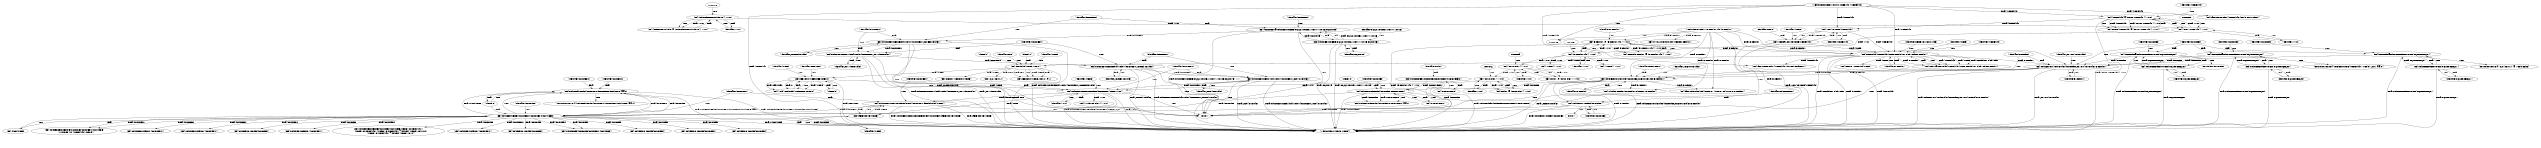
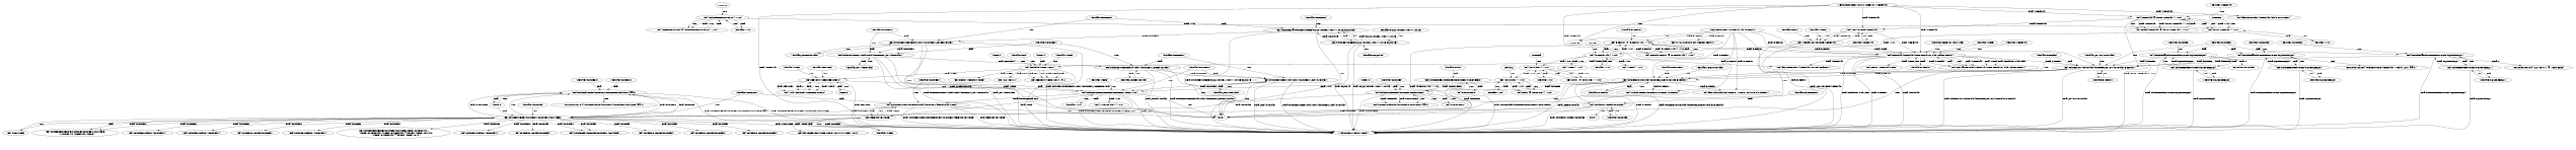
  digraph {
    fontname="DejaVu Sans"
    node [fontname="DejaVu Sans"]
    edge [fontname="DejaVu Sans"]
    n1 [label="(Call,opj_read_header(jp2_stream,jp2_codec,&jp2_image) == 0)"]
    n2 [label="(Literal,0)"]
    n3 [label="(MethodReturn,static Image *)"]
    n4 [label="(ControlStructure,if (opj_read_header(jp2_stream,jp2_codec,&jp2_image) == 0))"]
    n5 [label="(Call,opj_read_header(jp2_stream,jp2_codec,&jp2_image))"]
    n6 [label="(Call,opj_set_decode_area(jp2_codec,jp2_image,image->extract_info.x,\n        image->extract_info.y,image->extract_info.x+(ssize_t) image->columns,\n        image->extract_info.y+(ssize_t) image->rows))"]
    n7 [label="(Call,opj_stream_destroy(jp2_stream))"]
    n8 [label="(Call,opj_destroy_codec(jp2_codec))"]
    n9 [label="(Call,opj_decode(jp2_codec,jp2_stream,jp2_image))"]
    n10 [label="(Call,opj_destroy_codec(jp2_codec))"]
    n11 [label="(Call,opj_destroy_codec(jp2_codec))"]
    n12 [label="(Call,opj_destroy_codec(jp2_codec))"]
    n13 [label="(Call,&jp2_image)"]
    n14 [label="(Call,opj_get_decoded_tile(jp2_codec,jp2_stream,jp2_image,\n      (unsigned int) image_info->scene))"]
    n15 [label="(Call,opj_stream_destroy(jp2_stream))"]
    n16 [label="(Call,opj_stream_destroy(jp2_stream))"]
    n17 [label="(Call,opj_destroy_codec(jp2_codec))"]
    n18 [label="(Call,opj_stream_destroy(jp2_stream))"]
    n19 [label="(Call,opj_stream_set_user_data_length(jp2_stream,GetBlobSize(image)))"]
    n20 [label="(Call,GetBlobSize(image))"]
    n21 [label="(Block,)"]
    n22 [label="(Identifier,image)"]
+   n23 [label="(Call,SetImageExtent(image,image->columns,image->rows))"]
    n24 [label="(Call,opj_stream_set_user_data(jp2_stream,image,NULL))"]
    n25 [label="(Call,(unsigned char *) NULL)"]
    n26 [label="(Identifier,NULL)"]
    n27 [label="(Call,opj_stream_set_skip_function(jp2_stream,JP2SkipHandler))"]
    n28 [label="(Identifier,JP2SkipHandler)"]
    n29 [label="(Call,opj_stream_set_seek_function(jp2_stream,JP2SeekHandler))"]
    n30 [label="(Identifier,JP2SeekHandler)"]
    n31 [label="(Call,opj_stream_set_write_function(jp2_stream,JP2WriteHandler))"]
    n32 [label="(Identifier,JP2WriteHandler)"]
    n33 [label="(Call,opj_stream_set_read_function(jp2_stream,JP2ReadHandler))"]
    n34 [label="(Identifier,JP2ReadHandler)"]
    n35 [label="(Call,jp2_stream=opj_stream_create(OPJ_J2K_STREAM_CHUNK_SIZE,OPJ_TRUE))"]
    n36 [label="(Call,opj_stream_create(OPJ_J2K_STREAM_CHUNK_SIZE,OPJ_TRUE))"]
    n37 [label="(Identifier,OPJ_TRUE)"]
    n38 [label="(Call,SeekBlob(image,SEEK_SET,0))"]
    n39 [label="(Literal,0)"]
    n40 [label="(Call,(void) SeekBlob(image,SEEK_SET,0))"]
    n41 [label="(Call,ReadBlob(image,4,sans))"]
    n42 [label="(Call,IsJ2K(sans,4))"]
    n43 [label="(Call,ReadBlob(image,4,sans) != 4)"]
    n44 [label="(Call,DestroyImageList(image))"]
    n45 [label="(Identifier,sans)"]
    n46 [label="(Call,OpenBlob(image_info,image,ReadBinaryBlobMode,exception))"]
    n47 [label="(Call,opj_set_warning_handler(jp2_codec,JP2WarningHandler,exception))"]
    n48 [label="(Call,GetImageOption(image_info,\"jp2:reduce-factor\"))"]
    n49 [label="(Call,status=OpenBlob(image_info,image,ReadBinaryBlobMode,exception))"]
    n50 [label="(Identifier,exception)"]
    n51 [label="(Call,DestroyImageList(image))"]
    n52 [label="(Call,opj_set_error_handler(jp2_codec,JP2ErrorHandler,exception))"]
    n53 [label="(Identifier,exception)"]
    n54 [label="(Call,AcquireImage(image_info))"]
    n55 [label="(Call,image=AcquireImage(image_info))"]
    n56 [label="(Identifier,image_info)"]
    n57 [label="(Call,image_info != (const ImageInfo *) NULL)"]
-   n58 [label="(Call,(error ImageInfo *) NULL)"]
+   n58 [label="(Call,(const ImageInfo *) NULL)"]
    n59 [label="(Call,assert(image_info != (const ImageInfo *) NULL))"]
    n60 [label="(Call,(ExceptionInfo *) NULL)"]
    n61 [label="(Identifier,NULL)"]
    n62 [label="(MethodParameterIn,const ImageInfo *image_info)"]
    n63 [label="(Call,GetImageOption(image_info,\"jp2:layer-number\"))"]
    1000105
    n65 [label="(Call,exception != (ExceptionInfo *) NULL)"]
    n66 [label="(Call,(const char *) NULL)"]
    n67 [label="(Call,(Image *) NULL)"]
    n68 [label="(Identifier,NULL)"]
    n69 [label="(Call,(Image *) NULL)"]
    n70 [label="(Call,(opj_codestream_index_t *) NULL)"]
    n71 [label="(Call,*codestream_index = (opj_codestream_index_t *) NULL)"]
    n72 [label="(Identifier,NULL)"]
    n73 [label="(Call,assert(exception != (ExceptionInfo *) NULL))"]
    n74 [label="(MethodParameterIn,ExceptionInfo *exception)"]
    n75 [label="(Call,SyncAuthenticPixels(image,exception))"]
    n76 [label="(Call,InheritException(exception,&image->exception))"]
    n77 [label="(Call,GetAuthenticPixels(image,0,y,image->columns,1,exception))"]
    n78 [label="(Call,opj_setup_decoder(jp2_codec,&parameters))"]
    n79 [label="(Identifier,exception)"]
    n80 [label="(Call,(const char *) NULL)"]
    n81 [label="(Call,option != (const char *) NULL)"]
    n82 [label="(Identifier,NULL)"]
    n83 [label="(Call,option != (const char *) NULL)"]
    n84 [label="(Identifier,NULL)"]
    n85 [label="(Call,opj_destroy_codec(jp2_codec))"]
    n86 [label="(Block,)"]
    n87 [label="(Identifier,jp2_codec)"]
    n88 [label="(Call,&parameters)"]
    n89 [label="(Call,opj_setup_decoder(jp2_codec,&parameters) == 0)"]
    n90 [label="(Call,jp2_codec=opj_create_decompress(OPJ_CODEC_JP2))"]
    n91 [label="(Call,opj_create_decompress(OPJ_CODEC_JP2))"]
    n92 [label="(ControlStructure,else)"]
    n93 [label="(Identifier,OPJ_CODEC_JP2)"]
    n94 [label="(Call,jp2_codec=opj_create_decompress(OPJ_CODEC_J2K))"]
    n95 [label="(Call,opj_create_decompress(OPJ_CODEC_J2K))"]
    n96 [label="(ControlStructure,if (IsJ2K(sans,4) != MagickFalse))"]
    n97 [label="(Identifier,OPJ_CODEC_J2K)"]
    n98 [label="(Call,jp2_codec=opj_create_decompress(OPJ_CODEC_JPT))"]
    n99 [label="(Call,opj_create_decompress(OPJ_CODEC_JPT))"]
    n100 [label="(ControlStructure,if (LocaleCompare(image_info->magick,\"JPT\") == 0))"]
    n101 [label="(Identifier,OPJ_CODEC_JPT)"]
    n102 [label="(Call,opj_set_default_decoder_parameters(&parameters))"]
    n103 [label="(Call,&parameters)"]
    n104 [label="(Identifier,jp2_codec)"]
    n105 [label="(Identifier,image_info)"]
    n106 [label="(Identifier,jp2_stream)"]
    n107 [label="(Identifier,jp2_codec)"]
    n108 [label="(Literal,0)"]
    n109 [label="(Identifier,jp2_codec)"]
    n110 [label="(Identifier,JP2WarningHandler)"]
    n111 [label="(Literal,4)"]
    n112 [label="(Identifier,jp2_stream)"]
    n113 [label="(Identifier,status)"]
    n114 [label="(Identifier,SEEK_SET)"]
    n115 [label="(Identifier,jp2_codec)"]
    n116 [label="(Identifier,jp2_stream)"]
    n117 [label="(Identifier,jp2_codec)"]
    n118 [label="(Identifier,jp2_stream)"]
    n119 [label="(Identifier,option)"]
    n120 [label="(Identifier,jp2_stream)"]
    n121 [label="(Identifier,JP2ErrorHandler)"]
    n122 [label="(Identifier,jp2_codec)"]
    n123 [label="(Identifier,image)"]
    n124 [label="(Identifier,jp2_codec)"]
    n125 [label="(Identifier,parameters)"]
    n126 [label="(Identifier,jp2_stream)"]
    n127 [label="(Identifier,exception)"]
    n128 [label="(Identifier,OPJ_J2K_STREAM_CHUNK_SIZE)"]
    n129 [label="(Identifier,ReadBinaryBlobMode)"]
    n130 [label="(Identifier,image)"]
    n131 [label="(Identifier,image)"]
    n132 [label="(Identifier,image)"]
    n133 [label="(Identifier,jp2_stream)"]
    n134 [label="(Identifier,DelegateError)"]
    n135 [label="(Identifier,jp2_stream)"]
    n136 [label="(Identifier,jp2_stream)"]
    n137 [label="(Identifier,image)"]
    n138 [label="(Identifier,jp2_status)"]
    n139 [label="(Identifier,image_info)"]
    n140 [label="(Literal,4)"]
    1000130
    1000118
    1000157
    1000276
    1000259
    n1 -> n2 [label="CFG: "]
    n1 -> n3 [label="DDG: opj_read_header(jp2_stream,jp2_codec,&jp2_image)"]
    n1 -> n3 [label="DDG: opj_read_header(jp2_stream,jp2_codec,&jp2_image) == 0"]
    n1 -> n4 [label="AST: "]
    n2 -> n1 [label="AST: "]
    n2 -> n5 [label="CFG: "]
    n5 -> n1 [label="AST: "]
    n5 -> n1 [label="DDG: jp2_stream"]
    n5 -> n1 [label="DDG: jp2_codec"]
    n5 -> n1 [label="DDG: &jp2_image"]
    n5 -> n3 [label="DDG: jp2_codec"]
    n5 -> n3 [label="DDG: &jp2_image"]
    n5 -> n6 [label="DDG: jp2_codec"]
    n5 -> n7 [label="DDG: jp2_stream"]
    n5 -> n8 [label="DDG: jp2_codec"]
    n5 -> n9 [label="DDG: jp2_codec"]
    n5 -> n9 [label="DDG: jp2_stream"]
    n5 -> n10 [label="DDG: jp2_codec"]
    n5 -> n11 [label="DDG: jp2_codec"]
    n5 -> n12 [label="DDG: jp2_codec"]
    n5 -> n13 [label="CFG: "]
    n5 -> n14 [label="DDG: jp2_codec"]
    n5 -> n14 [label="DDG: jp2_stream"]
    n5 -> n15 [label="DDG: jp2_stream"]
    n5 -> n16 [label="DDG: jp2_stream"]
    n5 -> n17 [label="DDG: jp2_codec"]
    n5 -> n18 [label="DDG: jp2_stream"]
    n13 -> n5 [label="AST: "]
    n19 -> n3 [label="DDG: opj_stream_set_user_data_length(jp2_stream,GetBlobSize(image))"]
    n19 -> n3 [label="DDG: GetBlobSize(image)"]
    n19 -> n5 [label="DDG: jp2_stream"]
    n19 -> n20 [label="CFG: "]
    n19 -> n21 [label="AST: "]
    n20 -> n19 [label="AST: "]
    n20 -> n19 [label="DDG: image"]
    n20 -> n22 [label="CFG: "]
+   n20 -> n23 [label="DDG: image"]
    n22 -> n20 [label="AST: "]
    n24 -> n3 [label="DDG: opj_stream_set_user_data(jp2_stream,image,NULL)"]
    n24 -> n3 [label="DDG: NULL"]
    n24 -> n19 [label="DDG: jp2_stream"]
    n24 -> n20 [label="DDG: image"]
    n24 -> n21 [label="AST: "]
    n24 -> n25 [label="DDG: NULL"]
    n24 -> n26 [label="CFG: "]
    n26 -> n24 [label="AST: "]
    n27 -> n3 [label="DDG: JP2SkipHandler"]
    n27 -> n3 [label="DDG: opj_stream_set_skip_function(jp2_stream,JP2SkipHandler)"]
    n27 -> n21 [label="AST: "]
    n27 -> n24 [label="DDG: jp2_stream"]
    n27 -> n28 [label="CFG: "]
    n28 -> n27 [label="AST: "]
    n29 -> n3 [label="DDG: JP2SeekHandler"]
    n29 -> n3 [label="DDG: opj_stream_set_seek_function(jp2_stream,JP2SeekHandler)"]
    n29 -> n21 [label="AST: "]
    n29 -> n27 [label="DDG: jp2_stream"]
    n29 -> n30 [label="CFG: "]
    n30 -> n29 [label="AST: "]
    n31 -> n3 [label="DDG: opj_stream_set_write_function(jp2_stream,JP2WriteHandler)"]
    n31 -> n3 [label="DDG: JP2WriteHandler"]
    n31 -> n21 [label="AST: "]
    n31 -> n29 [label="DDG: jp2_stream"]
    n31 -> n32 [label="CFG: "]
    n32 -> n31 [label="AST: "]
    n33 -> n3 [label="DDG: JP2ReadHandler"]
    n33 -> n3 [label="DDG: opj_stream_set_read_function(jp2_stream,JP2ReadHandler)"]
    n33 -> n21 [label="AST: "]
    n33 -> n31 [label="DDG: jp2_stream"]
    n33 -> n34 [label="CFG: "]
    n34 -> n33 [label="AST: "]
    n35 -> n3 [label="DDG: opj_stream_create(OPJ_J2K_STREAM_CHUNK_SIZE,OPJ_TRUE)"]
    n35 -> n21 [label="AST: "]
    n35 -> n33 [label="DDG: jp2_stream"]
    n35 -> n36 [label="CFG: "]
    n36 -> n3 [label="DDG: OPJ_TRUE"]
    n36 -> n3 [label="DDG: OPJ_J2K_STREAM_CHUNK_SIZE"]
    n36 -> n35 [label="AST: "]
    n36 -> n35 [label="DDG: OPJ_J2K_STREAM_CHUNK_SIZE"]
    n36 -> n35 [label="DDG: OPJ_TRUE"]
-   n36 -> n37 [label="CFG: "]
    n37 -> n36 [label="AST: "]
    n38 -> n3 [label="DDG: SEEK_SET"]
    n38 -> n24 [label="DDG: image"]
    n38 -> n39 [label="CFG: "]
    n38 -> n40 [label="AST: "]
    n38 -> n40 [label="DDG: image"]
    n38 -> n40 [label="DDG: SEEK_SET"]
    n38 -> n40 [label="DDG: 0"]
    n39 -> n38 [label="AST: "]
    n40 -> n38 [label="CFG: "]
    n41 -> n3 [label="DDG: sans"]
    n41 -> n38 [label="DDG: image"]
    n41 -> n42 [label="DDG: sans"]
    n41 -> n43 [label="AST: "]
    n41 -> n43 [label="DDG: image"]
    n41 -> n43 [label="DDG: 4"]
    n41 -> n43 [label="DDG: sans"]
    n41 -> n44 [label="DDG: image"]
    n45 -> n41 [label="AST: "]
    n46 -> n3 [label="DDG: image_info"]
    n46 -> n3 [label="DDG: ReadBinaryBlobMode"]
    n46 -> n3 [label="DDG: exception"]
    n46 -> n41 [label="DDG: image"]
    n46 -> n47 [label="DDG: exception"]
    n46 -> n48 [label="DDG: image_info"]
    n46 -> n49 [label="AST: "]
    n46 -> n49 [label="DDG: image_info"]
    n46 -> n49 [label="DDG: image"]
    n46 -> n49 [label="DDG: ReadBinaryBlobMode"]
    n46 -> n49 [label="DDG: exception"]
    n46 -> n50 [label="CFG: "]
    n46 -> n51 [label="DDG: image"]
    n47 -> n3 [label="DDG: opj_set_warning_handler(jp2_codec,JP2WarningHandler,exception)"]
    n47 -> n3 [label="DDG: JP2WarningHandler"]
    n47 -> n21 [label="AST: "]
    n47 -> n52 [label="DDG: jp2_codec"]
    n47 -> n52 [label="DDG: exception"]
    n47 -> n53 [label="CFG: "]
    n49 -> n46 [label="CFG: "]
    n50 -> n46 [label="AST: "]
    n52 -> n3 [label="DDG: JP2ErrorHandler"]
    n52 -> n3 [label="DDG: exception"]
    n52 -> n3 [label="DDG: opj_set_error_handler(jp2_codec,JP2ErrorHandler,exception)"]
    n52 -> n21 [label="AST: "]
    n52 -> n76 [label="DDG: exception"]
    n52 -> n77 [label="DDG: exception"]
    n52 -> n78 [label="DDG: jp2_codec"]
    n52 -> n79 [label="CFG: "]
    n53 -> n47 [label="AST: "]
    n54 -> n46 [label="DDG: image_info"]
    n54 -> n55 [label="AST: "]
    n54 -> n55 [label="DDG: image_info"]
    n54 -> n56 [label="CFG: "]
    n55 -> n3 [label="DDG: AcquireImage(image_info)"]
    n55 -> n21 [label="AST: "]
    n55 -> n46 [label="DDG: image"]
    n55 -> n54 [label="CFG: "]
    n56 -> n54 [label="AST: "]
    n57 -> n3 [label="DDG: (const ImageInfo *) NULL"]
    n57 -> n54 [label="DDG: image_info"]
    n57 -> n58 [label="CFG: "]
    n57 -> n59 [label="AST: "]
    n57 -> n59 [label="DDG: image_info"]
    n57 -> n59 [label="DDG: (const ImageInfo *) NULL"]
    n58 -> n57 [label="AST: "]
    n58 -> n57 [label="DDG: NULL"]
    n58 -> n60 [label="DDG: NULL"]
    n58 -> n61 [label="CFG: "]
    n59 -> n57 [label="CFG: "]
    n60 -> n65 [label="AST: "]
    n60 -> n65 [label="DDG: NULL"]
    n60 -> n66 [label="DDG: NULL"]
    n60 -> n67 [label="DDG: NULL"]
    n60 -> n68 [label="CFG: "]
    n60 -> n69 [label="DDG: NULL"]
    n61 -> n58 [label="AST: "]
    n62 -> n3 [label="DDG: image_info"]
    n62 -> n46 [label="DDG: image_info"]
    n62 -> n48 [label="DDG: image_info"]
    n62 -> n54 [label="DDG: image_info"]
    n62 -> n57 [label="DDG: image_info"]
    n62 -> n63 [label="DDG: image_info"]
    n62 -> 1000105 [label="AST: "]
    n65 -> n3 [label="DDG: (ExceptionInfo *) NULL"]
    n65 -> n46 [label="DDG: exception"]
    n65 -> n60 [label="CFG: "]
    n65 -> n73 [label="AST: "]
    n65 -> n73 [label="DDG: exception"]
    n65 -> n73 [label="DDG: (ExceptionInfo *) NULL"]
    n66 -> n80 [label="DDG: NULL"]
    n66 -> n81 [label="AST: "]
    n66 -> n81 [label="DDG: NULL"]
    n66 -> n82 [label="CFG: "]
    n68 -> n60 [label="AST: "]
    n70 -> n58 [label="DDG: NULL"]
    n70 -> n71 [label="AST: "]
    n70 -> n71 [label="DDG: NULL"]
    n70 -> n72 [label="CFG: "]
    n71 -> n70 [label="CFG: "]
    n72 -> n70 [label="AST: "]
    n73 -> n65 [label="CFG: "]
    n74 -> n3 [label="DDG: exception"]
    n74 -> n46 [label="DDG: exception"]
    n74 -> n47 [label="DDG: exception"]
    n74 -> n52 [label="DDG: exception"]
    n74 -> 1000105 [label="AST: "]
    n74 -> n65 [label="DDG: exception"]
    n74 -> n75 [label="DDG: exception"]
    n74 -> n76 [label="DDG: exception"]
    n74 -> n77 [label="DDG: exception"]
    n78 -> n3 [label="DDG: &parameters"]
    n78 -> n5 [label="DDG: jp2_codec"]
    n78 -> n85 [label="DDG: jp2_codec"]
    n78 -> n88 [label="CFG: "]
    n78 -> n89 [label="AST: "]
    n78 -> n89 [label="DDG: jp2_codec"]
    n78 -> n89 [label="DDG: &parameters"]
    n79 -> n52 [label="AST: "]
    n80 -> n24 [label="DDG: NULL"]
    n80 -> n83 [label="AST: "]
    n80 -> n83 [label="DDG: NULL"]
    n80 -> n84 [label="CFG: "]
    n81 -> n66 [label="CFG: "]
    n82 -> n66 [label="AST: "]
    n83 -> n80 [label="CFG: "]
    n84 -> n80 [label="AST: "]
    n85 -> n3 [label="DDG: opj_destroy_codec(jp2_codec)"]
    n85 -> n5 [label="DDG: jp2_codec"]
    n85 -> n86 [label="AST: "]
    n85 -> n87 [label="CFG: "]
    n87 -> n85 [label="AST: "]
    n88 -> n78 [label="AST: "]
    n90 -> n3 [label="DDG: opj_create_decompress(OPJ_CODEC_JP2)"]
    n90 -> n47 [label="DDG: jp2_codec"]
    n90 -> n91 [label="CFG: "]
-   n90 -> n92 [label="AST: "]
+   n90 -> n92 [label="DDG: 0"]
    n91 -> n3 [label="DDG: OPJ_CODEC_JP2"]
    n91 -> n90 [label="AST: "]
    n91 -> n90 [label="DDG: OPJ_CODEC_JP2"]
    n91 -> n93 [label="CFG: "]
    n93 -> n91 [label="AST: "]
    n94 -> n3 [label="DDG: opj_create_decompress(OPJ_CODEC_J2K)"]
    n94 -> n47 [label="DDG: jp2_codec"]
    n94 -> n95 [label="CFG: "]
-   n94 -> n96 [label="AST: "]
+   n94 -> n96 [label="DDG: 4"]
    n95 -> n3 [label="DDG: OPJ_CODEC_J2K"]
    n95 -> n94 [label="AST: "]
    n95 -> n94 [label="DDG: OPJ_CODEC_J2K"]
    n95 -> n97 [label="CFG: "]
    n97 -> n95 [label="AST: "]
    n98 -> n3 [label="DDG: opj_create_decompress(OPJ_CODEC_JPT)"]
    n98 -> n47 [label="DDG: jp2_codec"]
    n98 -> n99 [label="CFG: "]
    n98 -> n100 [label="AST: "]
    n99 -> n3 [label="DDG: OPJ_CODEC_JPT"]
    n99 -> n98 [label="AST: "]
    n99 -> n98 [label="DDG: OPJ_CODEC_JPT"]
    n99 -> n101 [label="CFG: "]
    n101 -> n99 [label="AST: "]
    n102 -> n3 [label="DDG: opj_set_default_decoder_parameters(&parameters)"]
    n102 -> n21 [label="AST: "]
    n102 -> n78 [label="DDG: &parameters"]
    n102 -> n103 [label="CFG: "]
    n103 -> n102 [label="AST: "]
    n104 -> n5 [label="AST: "]
    n105 -> n57 [label="AST: "]
    n106 -> n24 [label="AST: "]
    n106 -> n27 [label="CFG: "]
    n107 -> n98 [label="AST: "]
    n108 -> n78 [label="CFG: "]
    n109 -> n47 [label="AST: "]
    n109 -> n90 [label="CFG: "]
    n109 -> n94 [label="CFG: "]
    n109 -> n98 [label="CFG: "]
    n110 -> n47 [label="AST: "]
    n111 -> n41 [label="CFG: "]
    n112 -> n31 [label="AST: "]
    n112 -> n33 [label="CFG: "]
    n113 -> n55 [label="CFG: "]
    n114 -> n38 [label="AST: "]
    n115 -> n90 [label="AST: "]
    n116 -> n5 [label="AST: "]
    n116 -> n19 [label="CFG: "]
    n117 -> n78 [label="AST: "]
    n118 -> n19 [label="AST: "]
    n118 -> n24 [label="CFG: "]
    n119 -> n102 [label="CFG: "]
    n120 -> n29 [label="AST: "]
    n120 -> n31 [label="CFG: "]
    n121 -> n52 [label="AST: "]
    n122 -> n47 [label="CFG: "]
    n122 -> n52 [label="AST: "]
    n123 -> n41 [label="AST: "]
    n124 -> n94 [label="AST: "]
    n125 -> n52 [label="CFG: "]
    n126 -> n33 [label="AST: "]
    n126 -> n35 [label="CFG: "]
    n127 -> n65 [label="AST: "]
    n128 -> n36 [label="AST: "]
    n129 -> n46 [label="AST: "]
    n130 -> n38 [label="AST: "]
    n131 -> n55 [label="AST: "]
    n132 -> n24 [label="AST: "]
    n133 -> n1 [label="CFG: "]
    n134 -> n85 [label="CFG: "]
    n135 -> n35 [label="AST: "]
    n136 -> n27 [label="AST: "]
    n136 -> n29 [label="CFG: "]
    n137 -> n46 [label="AST: "]
    n138 -> n1 [label="CFG: "]
    n139 -> n46 [label="AST: "]
    n140 -> n41 [label="AST: "]
    1000130 -> n58 [label="AST: "]
    1000118 -> n70 [label="AST: "]
    1000157 -> n60 [label="AST: "]
    1000276 -> n80 [label="AST: "]
    1000259 -> n66 [label="AST: "]
  }
